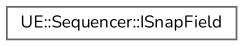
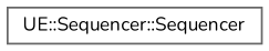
  digraph {
    rankdir=LR
    fontname=Nunito
-   n1 [color=grey40 fillcolor=white fontname=Nunito fontsize=10 height=0.2 label="UE::Sequencer::ISnapField" shape=box style=filled width=0.4]
+   n1 [color=grey40 fillcolor=white fontname=Nunito fontsize=10 height=0.2 label="UE::Sequencer::Sequencer" shape=box style=filled width=0.4]
  }
